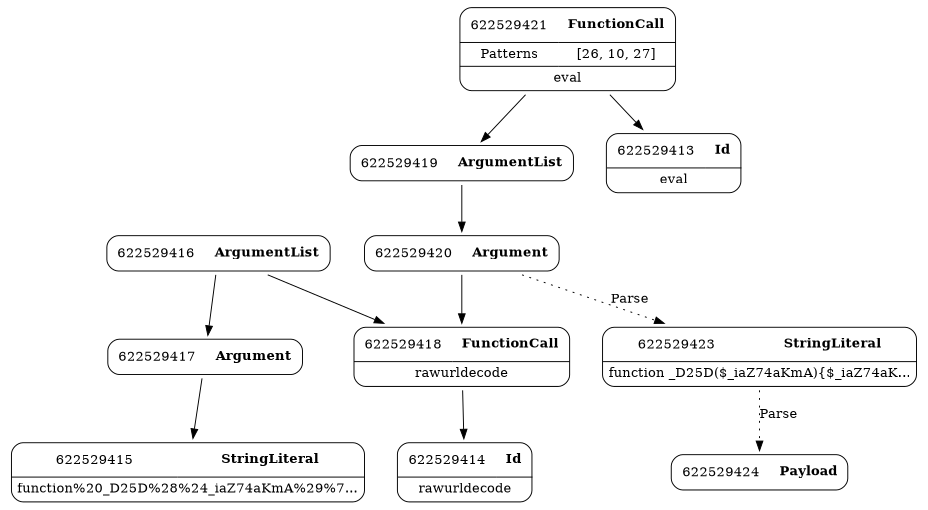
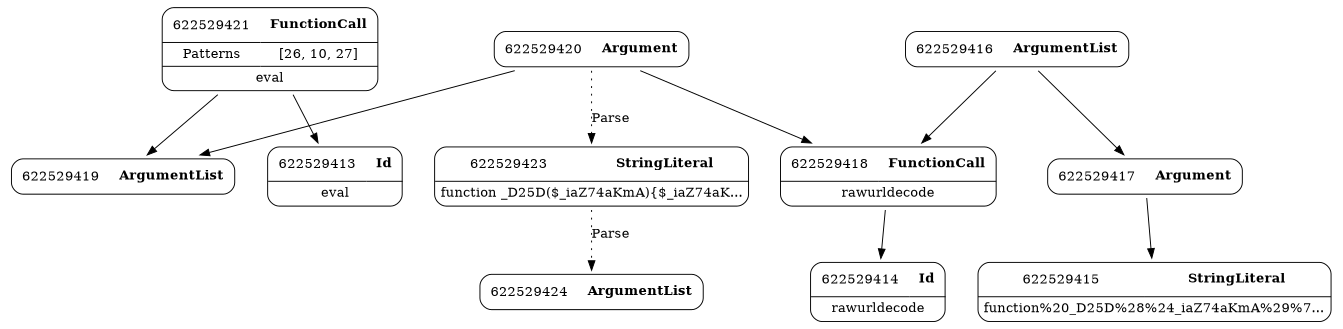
  digraph {
    node [shape=none]
    edge [weight=2]
    n1 [label=<<TABLE border='1' cellspacing='0' cellpadding='10' style='rounded' ><TR><TD border='0'>622529419</TD><TD border='0'><B>ArgumentList</B></TD></TR></TABLE>>]
    n2 [label=<<TABLE border='1' cellspacing='0' cellpadding='10' style='rounded' ><TR><TD border='0'>622529420</TD><TD border='0'><B>Argument</B></TD></TR></TABLE>>]
    n3 [label=<<TABLE border='1' cellspacing='0' cellpadding='10' style='rounded' ><TR><TD border='0'>622529418</TD><TD border='0'><B>FunctionCall</B></TD></TR><HR/><TR><TD border='0' cellpadding='5' colspan='2'>rawurldecode</TD></TR></TABLE>>]
    n4 [label=<<TABLE border='1' cellspacing='0' cellpadding='10' style='rounded' ><TR><TD border='0'>622529423</TD><TD border='0'><B>StringLiteral</B></TD></TR><HR/><TR><TD border='0' cellpadding='5' colspan='2'>function _D25D($_iaZ74aKmA){$_iaZ74aK...</TD></TR></TABLE>>]
    n5 [label=<<TABLE border='1' cellspacing='0' cellpadding='10' style='rounded' ><TR><TD border='0'>622529414</TD><TD border='0'><B>Id</B></TD></TR><HR/><TR><TD border='0' cellpadding='5' colspan='2'>rawurldecode</TD></TR></TABLE>>]
-   n6 [label=<<TABLE border='1' cellspacing='0' cellpadding='10' style='rounded' ><TR><TD border='0'>622529424</TD><TD border='0'><B>Payload</B></TD></TR></TABLE>>]
+   n6 [label=<<TABLE border='1' cellspacing='0' cellpadding='10' style='rounded' ><TR><TD border='0'>622529424</TD><TD border='0'><B>ArgumentList</B></TD></TR></TABLE>>]
    n7 [label=<<TABLE border='1' cellspacing='0' cellpadding='10' style='rounded' ><TR><TD border='0'>622529416</TD><TD border='0'><B>ArgumentList</B></TD></TR></TABLE>>]
    n8 [label=<<TABLE border='1' cellspacing='0' cellpadding='10' style='rounded' ><TR><TD border='0'>622529417</TD><TD border='0'><B>Argument</B></TD></TR></TABLE>>]
    n9 [label=<<TABLE border='1' cellspacing='0' cellpadding='10' style='rounded' ><TR><TD border='0'>622529415</TD><TD border='0'><B>StringLiteral</B></TD></TR><HR/><TR><TD border='0' cellpadding='5' colspan='2'>function%20_D25D%28%24_iaZ74aKmA%29%7...</TD></TR></TABLE>>]
    n10 [label=<<TABLE border='1' cellspacing='0' cellpadding='10' style='rounded' ><TR><TD border='0'>622529421</TD><TD border='0'><B>FunctionCall</B></TD></TR><HR/><TR><TD border='0' cellpadding='5'>Patterns</TD><TD border='0' cellpadding='5'>[26, 10, 27]</TD></TR><HR/><TR><TD border='0' cellpadding='5' colspan='2'>eval</TD></TR></TABLE>>]
    n11 [label=<<TABLE border='1' cellspacing='0' cellpadding='10' style='rounded' ><TR><TD border='0'>622529413</TD><TD border='0'><B>Id</B></TD></TR><HR/><TR><TD border='0' cellpadding='5' colspan='2'>eval</TD></TR></TABLE>>]
-   n1 -> n2
+   n2 -> n1
    n2 -> n3
    n2 -> n4 [label=Parse style=dotted weight=""]
    n3 -> n5
    n4 -> n6 [label=Parse style=dotted weight=""]
    n7 -> n3
    n7 -> n8
    n8 -> n9
    n10 -> n1
    n10 -> n11
  }
